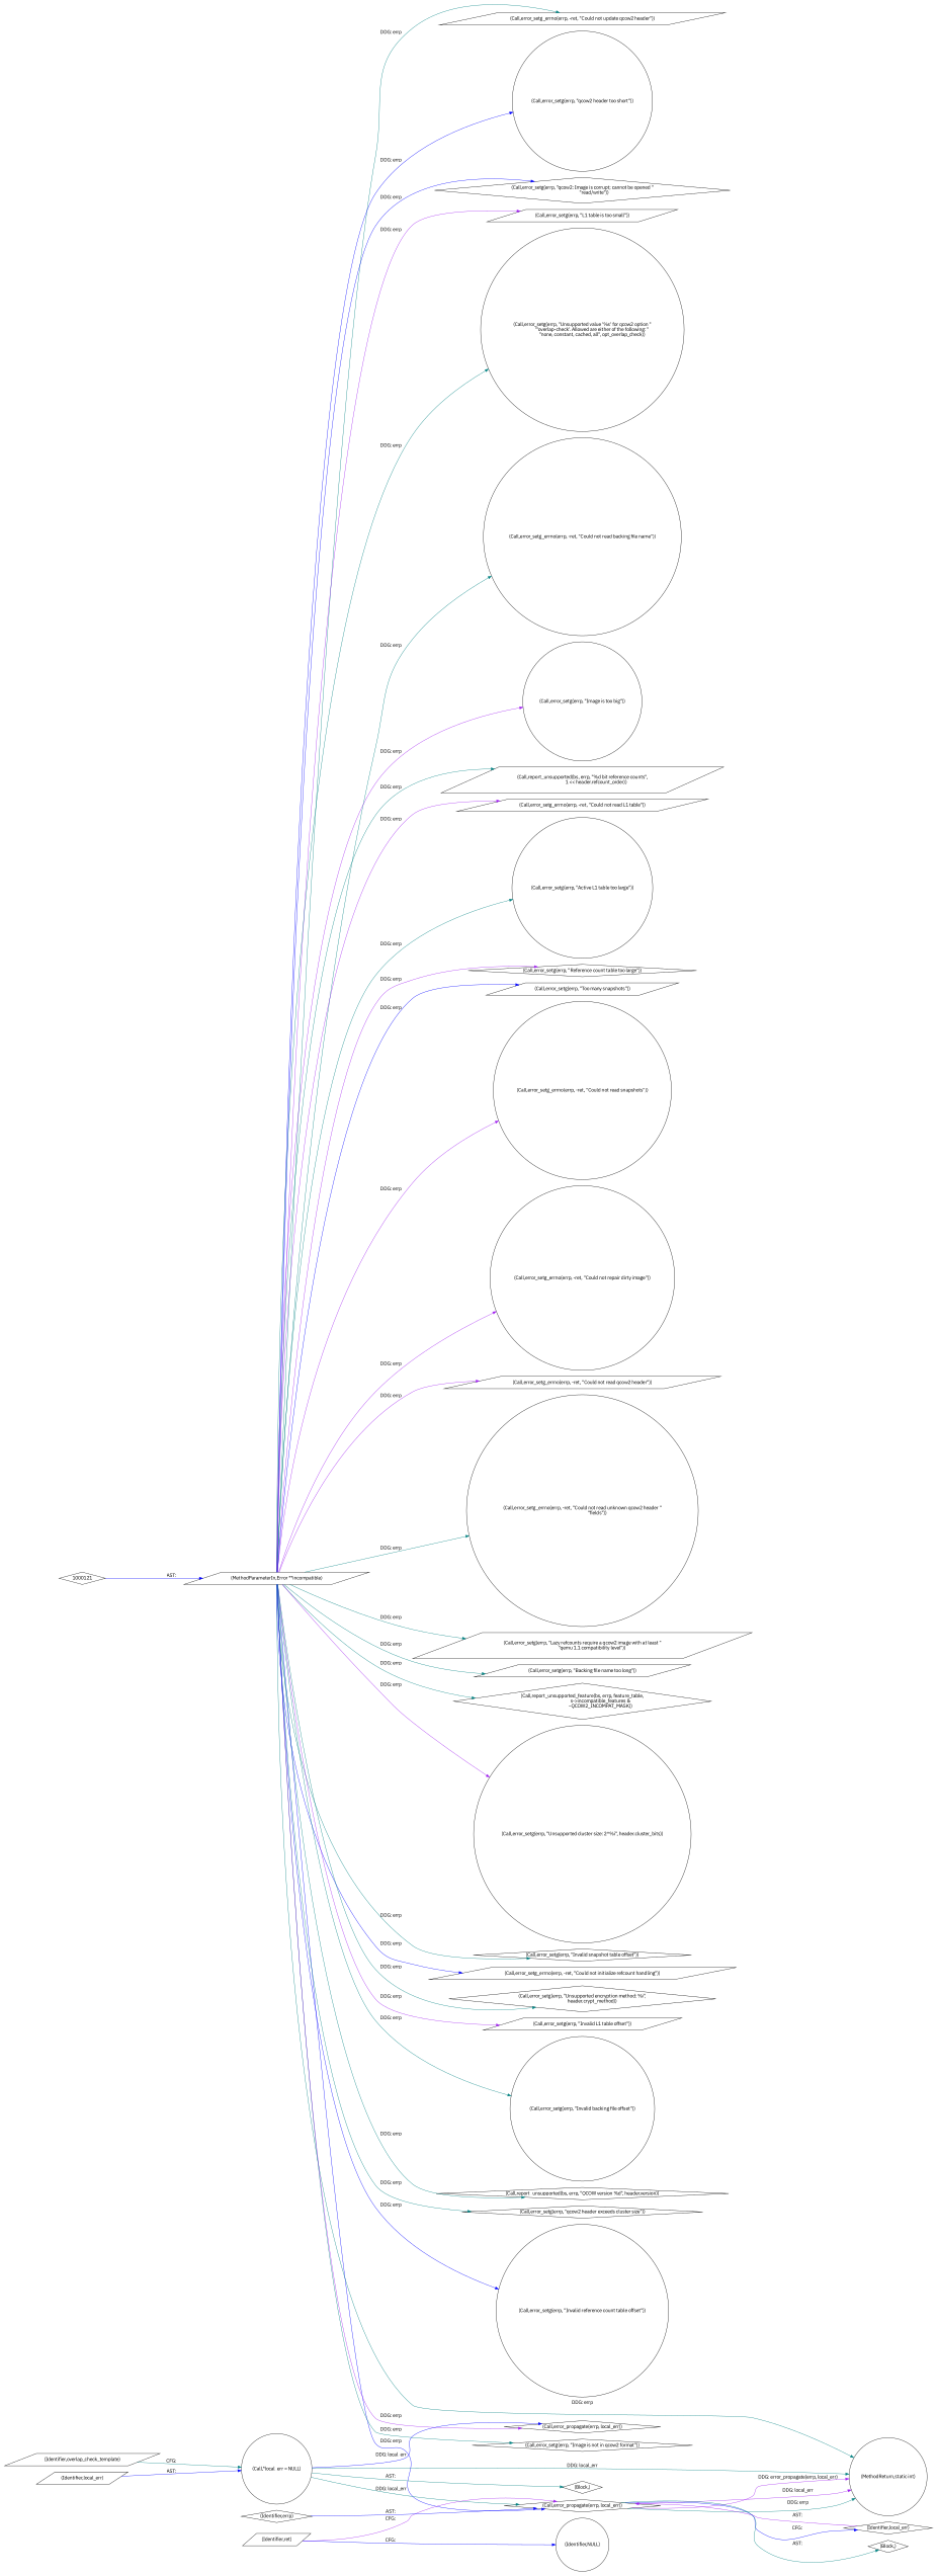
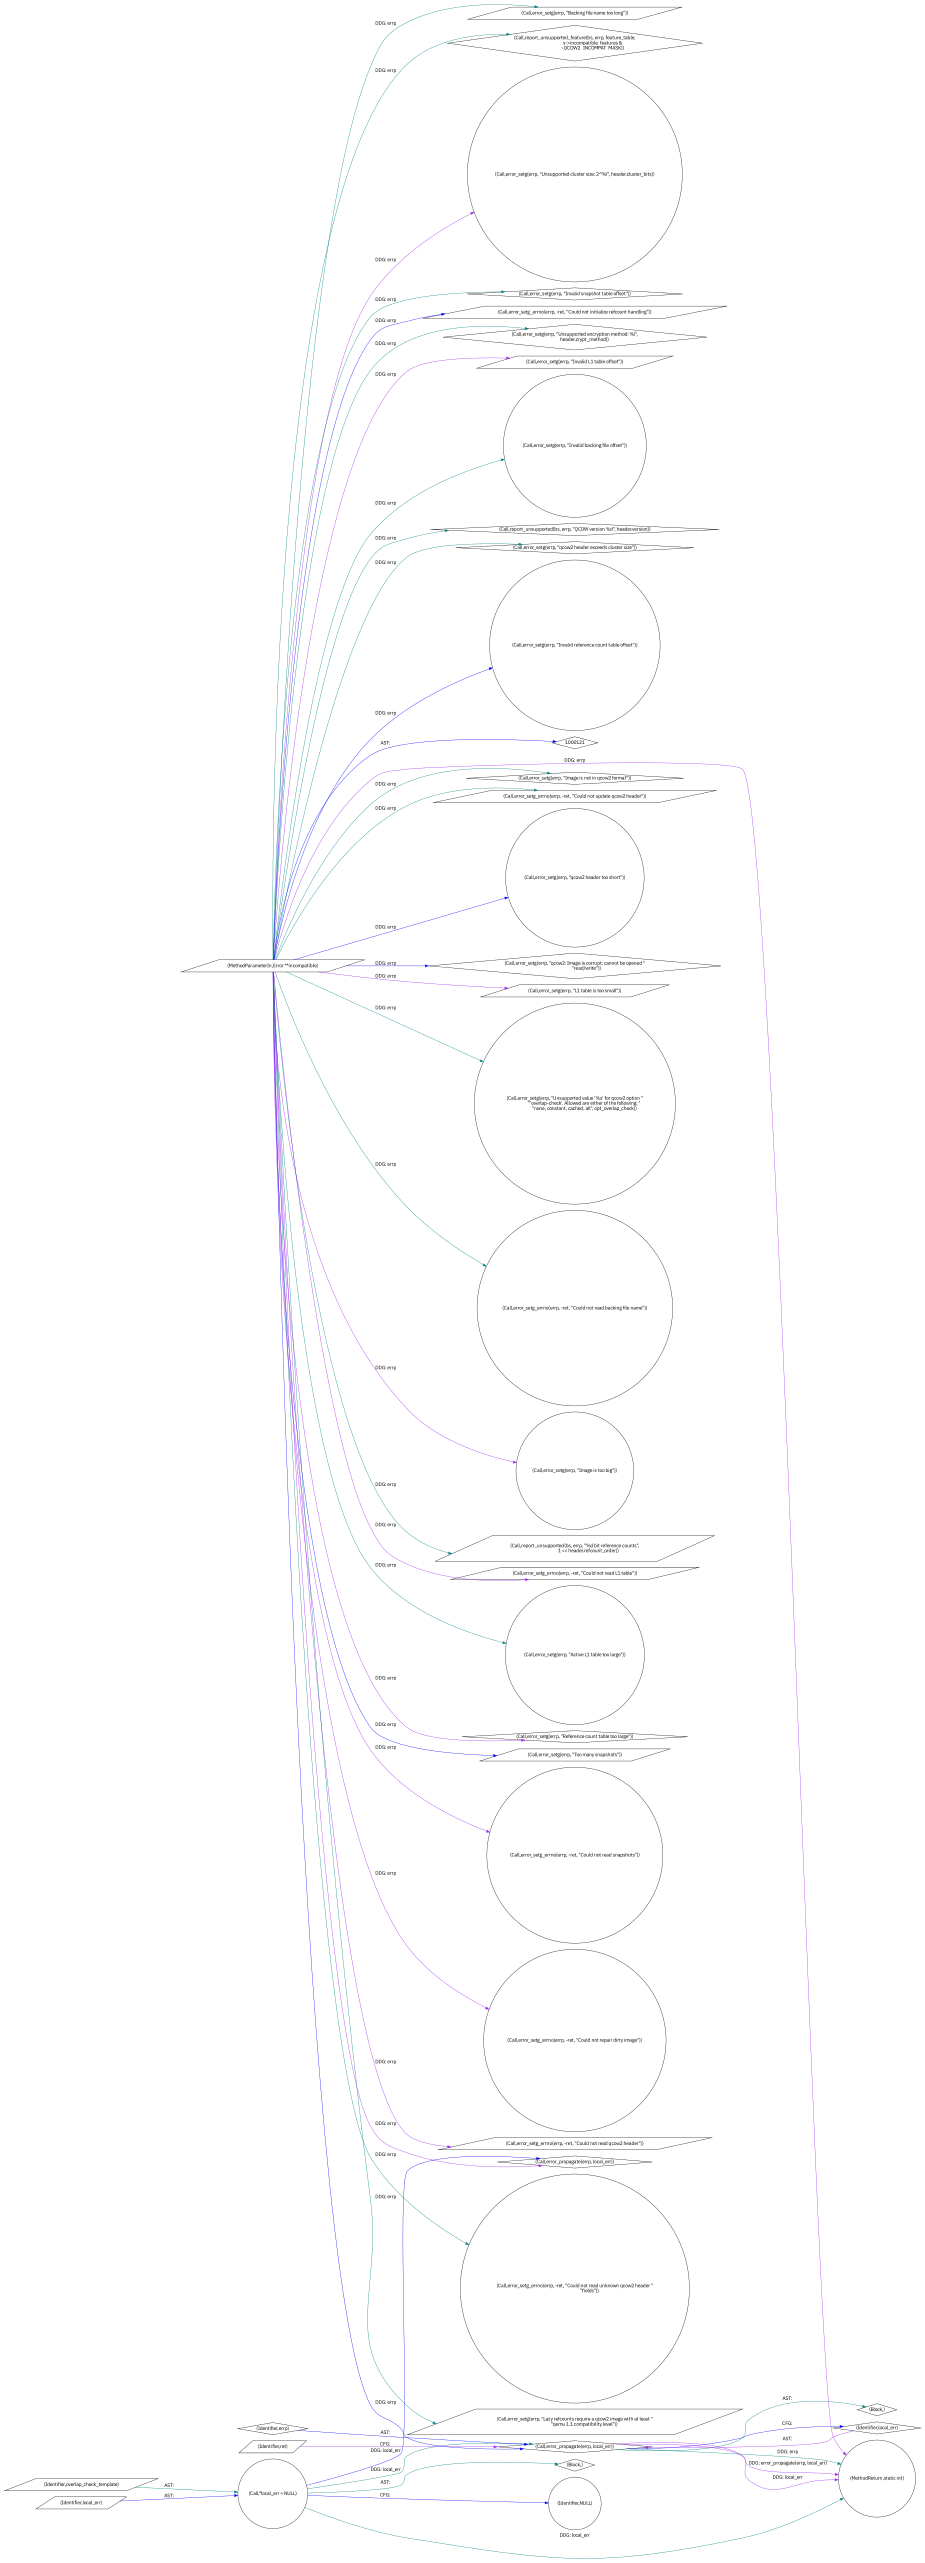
  digraph {
    fontname="IBM Plex Sans"
    rankdir=LR
    node [fontname="IBM Plex Sans" shape=diamond]
    edge [color=teal fontname="IBM Plex Sans"]
    n1 [label="(Call,error_propagate(errp, local_err))"]
    n2 [label="(Identifier,local_err)"]
    n3 [label="(MethodReturn,static int)" shape=circle]
    n4 [label="(Block,)"]
    n5 [label="(MethodParameterIn,Error **incompatible)" shape=parallelogram]
    n6 [label="(Call,error_setg(errp, \"Image is not in qcow2 format\"))"]
    n7 [label="(Call,error_setg_errno(errp, -ret, \"Could not update qcow2 header\"))" shape=parallelogram]
    n8 [label="(Call,error_setg(errp, \"qcow2 header too short\"))" shape=circle]
    n9 [label="(Call,error_setg(errp, \"qcow2: Image is corrupt; cannot be opened \"\n                       \"read/write\"))"]
    n10 [label="(Call,error_setg(errp, \"L1 table is too small\"))" shape=parallelogram]
    n11 [label="(Call,error_setg(errp, \"Unsupported value '%s' for qcow2 option \"\n                   \"'overlap-check'. Allowed are either of the following: \"\n                   \"none, constant, cached, all\", opt_overlap_check))" shape=circle]
    n12 [label="(Call,error_setg_errno(errp, -ret, \"Could not read backing file name\"))" shape=circle]
    n13 [label="(Call,error_setg(errp, \"Image is too big\"))" shape=circle]
    n14 [label="(Call,report_unsupported(bs, errp, \"%d bit reference counts\",\n                           1 << header.refcount_order))" shape=parallelogram]
    n15 [label="(Call,error_setg_errno(errp, -ret, \"Could not read L1 table\"))" shape=parallelogram]
    n16 [label="(Call,error_setg(errp, \"Active L1 table too large\"))" shape=circle]
    n17 [label="(Call,error_setg(errp, \"Reference count table too large\"))"]
    n18 [label="(Call,error_setg(errp, \"Too many snapshots\"))" shape=parallelogram]
    n19 [label="(Call,error_setg_errno(errp, -ret, \"Could not read snapshots\"))" shape=circle]
    n20 [label="(Call,error_setg_errno(errp, -ret, \"Could not repair dirty image\"))" shape=circle]
    n21 [label="(Call,error_setg_errno(errp, -ret, \"Could not read qcow2 header\"))" shape=parallelogram]
    n22 [label="(Call,error_setg_errno(errp, -ret, \"Could not read unknown qcow2 header \"\n                             \"fields\"))" shape=circle]
    n23 [label="(Call,error_setg(errp, \"Lazy refcounts require a qcow2 image with at least \"\n                   \"qemu 1.1 compatibility level\"))" shape=parallelogram]
    n24 [label="(Call,error_setg(errp, \"Backing file name too long\"))" shape=parallelogram]
    n25 [label="(Call,report_unsupported_feature(bs, errp, feature_table,\n                                   s->incompatible_features &\n                                   ~QCOW2_INCOMPAT_MASK))"]
    n26 [label="(Call,error_setg(errp, \"Unsupported cluster size: 2^%i\", header.cluster_bits))" shape=circle]
    n27 [label="(Call,error_setg(errp, \"Invalid snapshot table offset\"))"]
    n28 [label="(Call,error_setg_errno(errp, -ret, \"Could not initialize refcount handling\"))" shape=parallelogram]
    n29 [label="(Call,error_setg(errp, \"Unsupported encryption method: %i\",\n                   header.crypt_method))"]
    n30 [label="(Call,error_setg(errp, \"Invalid L1 table offset\"))" shape=parallelogram]
    n31 [label="(Call,error_propagate(errp, local_err))"]
    n32 [label="(Call,error_setg(errp, \"Invalid backing file offset\"))" shape=circle]
    n33 [label="(Call,report_unsupported(bs, errp, \"QCOW version %d\", header.version))"]
    n34 [label="(Call,error_setg(errp, \"qcow2 header exceeds cluster size\"))"]
    n35 [label="(Call,error_setg(errp, \"Invalid reference count table offset\"))" shape=circle]
    1000121
    n37 [label="(Call,*local_err = NULL)" shape=circle]
    n38 [label="(Block,)"]
    n39 [label="(Identifier,NULL)" shape=circle]
    n40 [label="(Identifier,ret)" shape=parallelogram]
    n41 [label="(Identifier,overlap_check_template)" shape=parallelogram]
    n42 [label="(Identifier,errp)"]
    n43 [label="(Identifier,local_err)" shape=parallelogram]
    n1 -> n2 [color=blue label="CFG: "]
    n1 -> n3 [color=purple label="DDG: error_propagate(errp, local_err)"]
    n1 -> n3 [color=purple label="DDG: local_err"]
    n1 -> n3 [label="DDG: errp"]
    n1 -> n4 [label="AST: "]
    n2 -> n1 [color=purple label="AST: "]
    n5 -> n1 [color=blue label="DDG: errp"]
-   n5 -> n3 [label="DDG: errp"]
+   n5 -> n3 [color=purple label="DDG: errp"]
    n5 -> n6 [label="DDG: errp"]
    n5 -> n7 [label="DDG: errp"]
    n5 -> n8 [color=blue label="DDG: errp"]
    n5 -> n9 [color=blue label="DDG: errp"]
    n5 -> n10 [color=purple label="DDG: errp"]
    n5 -> n11 [label="DDG: errp"]
    n5 -> n12 [label="DDG: errp"]
    n5 -> n13 [color=purple label="DDG: errp"]
    n5 -> n14 [label="DDG: errp"]
    n5 -> n15 [color=purple label="DDG: errp"]
    n5 -> n16 [label="DDG: errp"]
    n5 -> n17 [color=purple label="DDG: errp"]
    n5 -> n18 [color=blue label="DDG: errp"]
    n5 -> n19 [color=purple label="DDG: errp"]
    n5 -> n20 [color=purple label="DDG: errp"]
    n5 -> n21 [color=purple label="DDG: errp"]
    n5 -> n22 [label="DDG: errp"]
    n5 -> n23 [label="DDG: errp"]
    n5 -> n24 [label="DDG: errp"]
    n5 -> n25 [label="DDG: errp"]
    n5 -> n26 [color=purple label="DDG: errp"]
    n5 -> n27 [label="DDG: errp"]
    n5 -> n28 [color=blue label="DDG: errp"]
    n5 -> n29 [label="DDG: errp"]
    n5 -> n30 [color=purple label="DDG: errp"]
    n5 -> n31 [color=purple label="DDG: errp"]
    n5 -> n32 [label="DDG: errp"]
    n5 -> n33 [label="DDG: errp"]
    n5 -> n34 [label="DDG: errp"]
    n5 -> n35 [color=blue label="DDG: errp"]
-   1000121 -> n5 [color=blue label="AST: "]
+   n5 -> 1000121 [color=blue label="AST: "]
    n37 -> n1 [label="DDG: local_err"]
    n37 -> n3 [label="DDG: local_err"]
    n37 -> n31 [color=blue label="DDG: local_err"]
    n37 -> n38 [label="AST: "]
-   n40 -> n39 [color=blue label="CFG: "]
+   n37 -> n39 [color=blue label="CFG: "]
    n40 -> n1 [color=purple label="CFG: "]
-   n41 -> n37 [label="CFG: "]
+   n41 -> n37 [label="AST: "]
    n42 -> n1 [color=blue label="AST: "]
    n43 -> n37 [color=blue label="AST: "]
  }
